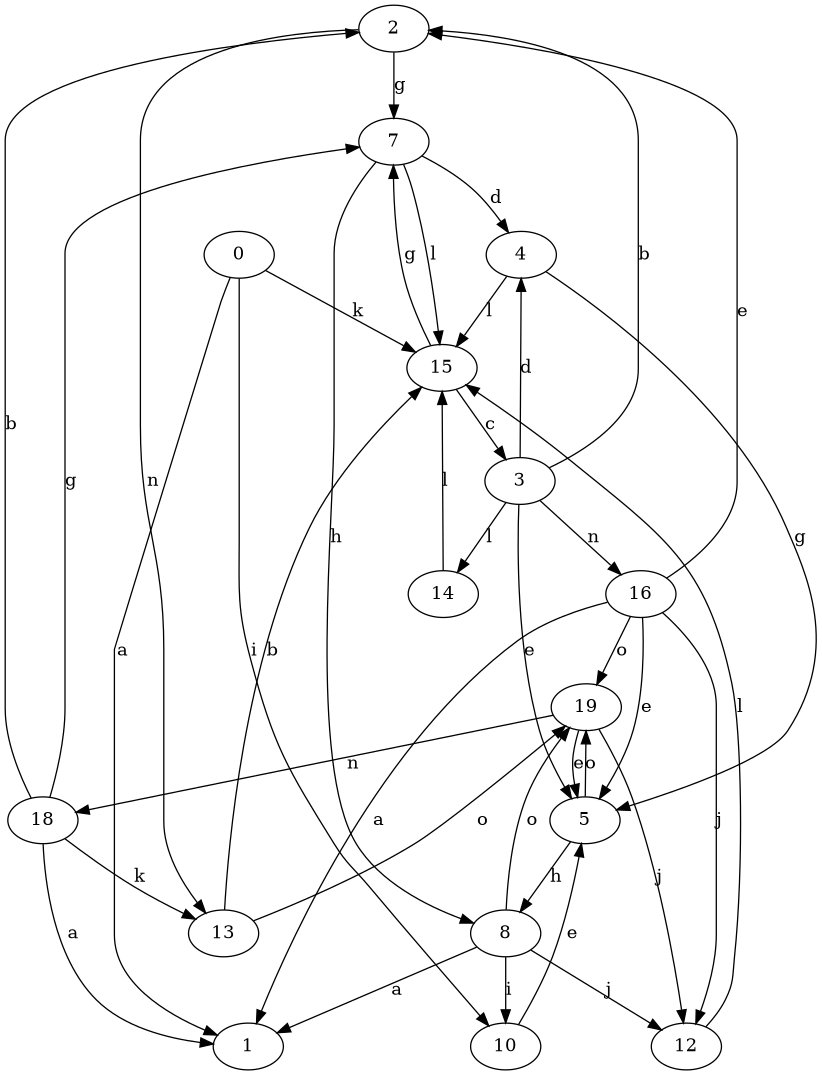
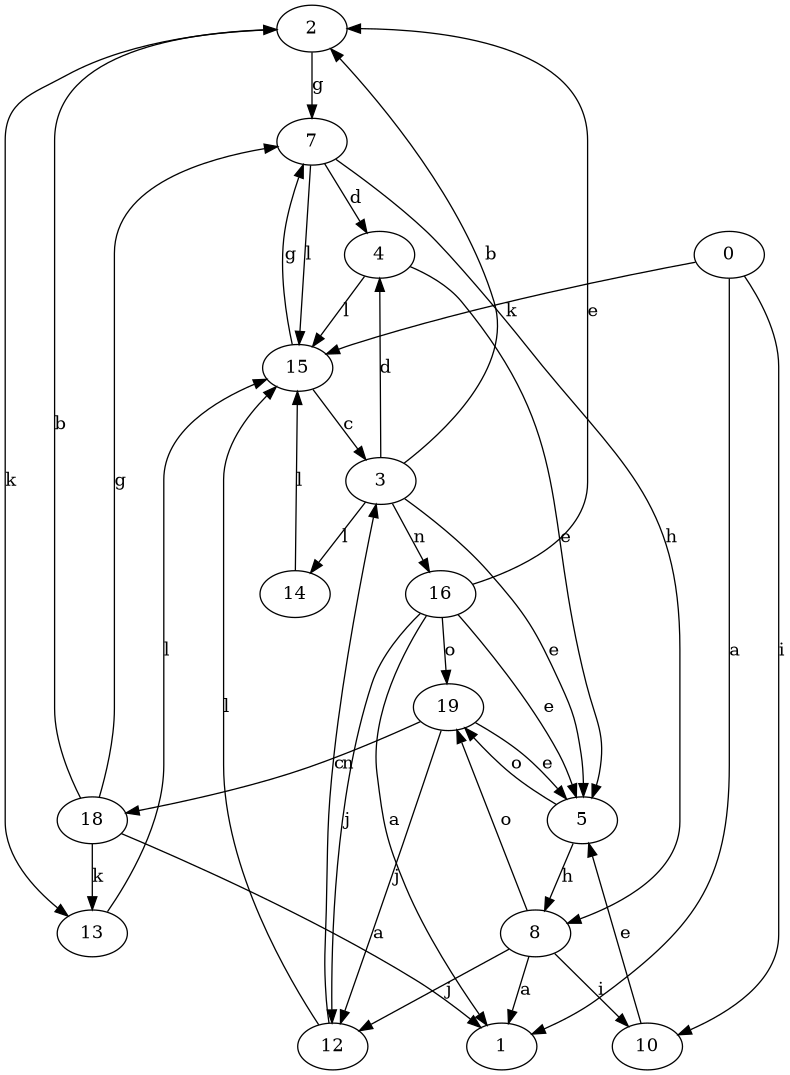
  strict digraph {
    2
    7
    13
    4
    15
    8
    19
    3
    5
    14
    16
    1
    12
    10
    18
    0
    2 -> 7 [label=g]
-   2 -> 13 [label=n]
+   2 -> 13 [label=k]
    7 -> 4 [label=d]
    7 -> 15 [label=l]
    7 -> 8 [label=h]
-   13 -> 15 [label=b]
-   13 -> 19 [label=o]
+   13 -> 15 [label=l]
    4 -> 15 [label=l]
-   4 -> 5 [label=g]
+   4 -> 5 [label=e]
    15 -> 7 [label=g]
    15 -> 3 [label=c]
    8 -> 19 [label=o]
    8 -> 1 [label=a]
    8 -> 12 [label=j]
    8 -> 10 [label=i]
    19 -> 5 [label=e]
    19 -> 12 [label=j]
    19 -> 18 [label=n]
    3 -> 2 [label=b]
    3 -> 4 [label=d]
    3 -> 5 [label=e]
    3 -> 14 [label=l]
    3 -> 16 [label=n]
    5 -> 8 [label=h]
    5 -> 19 [label=o]
    14 -> 15 [label=l]
    16 -> 2 [label=e]
    16 -> 19 [label=o]
    16 -> 5 [label=e]
    16 -> 1 [label=a]
    16 -> 12 [label=j]
    12 -> 15 [label=l]
+   12 -> 3 [label=c]
    10 -> 5 [label=e]
    18 -> 2 [label=b]
    18 -> 7 [label=g]
    18 -> 13 [label=k]
    18 -> 1 [label=a]
    0 -> 15 [label=k]
    0 -> 1 [label=a]
    0 -> 10 [label=i]
  }
